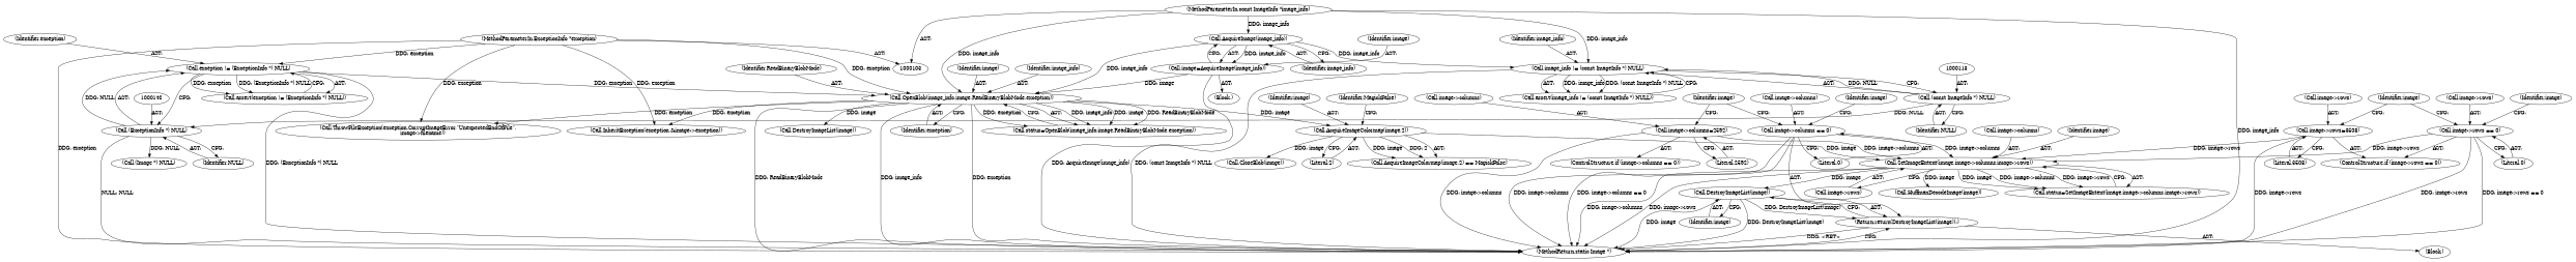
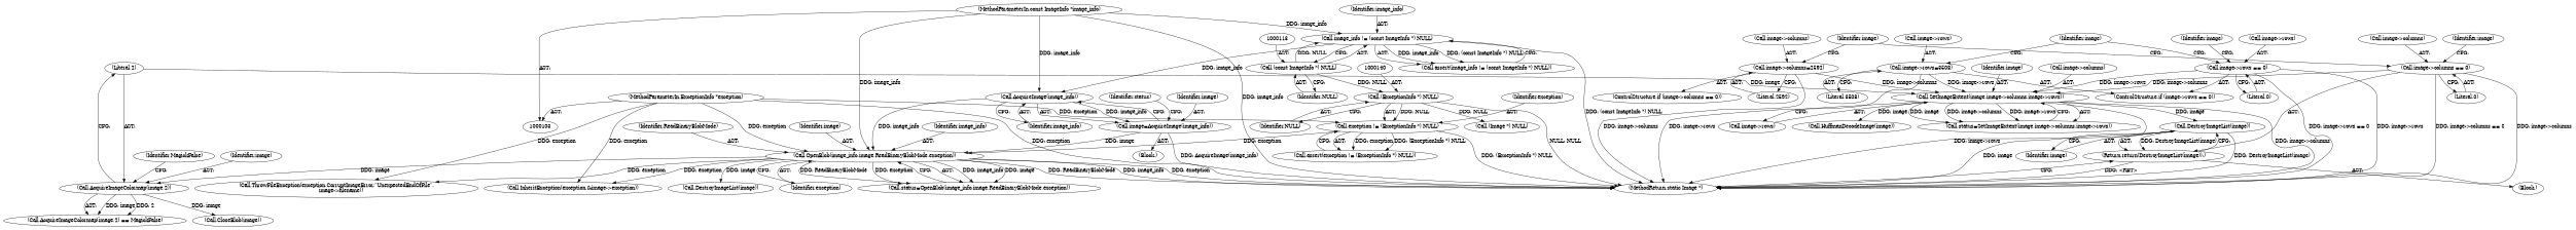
  digraph {
    n1 [label="(Call,DestroyImageList(image))"]
    n2 [label="(Return,return(DestroyImageList(image));)"]
    n3 [label="(MethodReturn,static Image *)"]
    n4 [label="(Identifier,image)"]
    n5 [label="(Block,)"]
    n6 [label="(Call,SetImageExtent(image,image->columns,image->rows))"]
    n7 [label="(Call,image->rows)"]
    n8 [label="(Call,HuffmanDecodeImage(image))"]
    n9 [label="(Call,status=SetImageExtent(image,image->columns,image->rows))"]
    n10 [label="(Call,AcquireImageColormap(image,2))"]
    n11 [label="(Call,AcquireImageColormap(image,2) == MagickFalse)"]
    n12 [label="(Call,CloseBlob(image))"]
    n13 [label="(Literal,2)"]
    n14 [label="(Call,OpenBlob(image_info,image,ReadBinaryBlobMode,exception))"]
    n15 [label="(Call,status=OpenBlob(image_info,image,ReadBinaryBlobMode,exception))"]
    n16 [label="(Call,DestroyImageList(image))"]
    n17 [label="(Call,ThrowFileException(exception,CorruptImageError,\"UnexpectedEndOfFile\",\n      image->filename))"]
    n18 [label="(Call,InheritException(exception,&image->exception))"]
    n19 [label="(Identifier,exception)"]
    n20 [label="(Call,AcquireImage(image_info))"]
    n21 [label="(Call,image=AcquireImage(image_info))"]
    n22 [label="(Identifier,image_info)"]
    n23 [label="(Block,)"]
    n24 [label="(Call,image_info != (const ImageInfo *) NULL)"]
    n25 [label="(Call,(const ImageInfo *) NULL)"]
    n26 [label="(Call,assert(image_info != (const ImageInfo *) NULL))"]
    n27 [label="(Call,(ExceptionInfo *) NULL)"]
    n28 [label="(Identifier,NULL)"]
    n29 [label="(MethodParameterIn,const ImageInfo *image_info)"]
    1000103
    n31 [label="(Call,exception != (ExceptionInfo *) NULL)"]
    n32 [label="(Identifier,NULL)"]
    n33 [label="(Call,(Image *) NULL)"]
    n34 [label="(Call,assert(exception != (ExceptionInfo *) NULL))"]
    n35 [label="(MethodParameterIn,ExceptionInfo *exception)"]
    n36 [label="(Call,image->columns == 0)"]
    n37 [label="(Literal,0)"]
    n38 [label="(ControlStructure,if (image->columns == 0))"]
    n39 [label="(Call,image->columns=2592)"]
    n40 [label="(Literal,2592)"]
    n41 [label="(Call,image->rows == 0)"]
    n42 [label="(ControlStructure,if (image->rows == 0))"]
    n43 [label="(Literal,0)"]
    n44 [label="(Call,image->rows=3508)"]
    n45 [label="(Literal,3508)"]
    n46 [label="(Identifier,MagickFalse)"]
    n47 [label="(Call,image->rows)"]
    n48 [label="(Identifier,image)"]
    n49 [label="(Call,image->columns)"]
    n50 [label="(Call,image->columns)"]
    n51 [label="(Call,image->rows)"]
    n52 [label="(Identifier,image_info)"]
    n53 [label="(Identifier,image)"]
    n54 [label="(Identifier,exception)"]
    n55 [label="(Identifier,ReadBinaryBlobMode)"]
    n56 [label="(Identifier,image)"]
    n57 [label="(Identifier,image)"]
    n58 [label="(Identifier,image_info)"]
    n59 [label="(Identifier,image)"]
    n60 [label="(Identifier,image)"]
+   n61 [label="(Identifier,status)"]
    n62 [label="(Call,image->columns)"]
    n63 [label="(Identifier,image)"]
    n64 [label="(Identifier,image)"]
    1000113
    1000140
    n1 -> n2 [label="AST: "]
    n1 -> n2 [label="DDG: DestroyImageList(image)"]
    n1 -> n3 [label="DDG: image"]
    n1 -> n3 [label="DDG: DestroyImageList(image)"]
    n1 -> n4 [label="CFG: "]
    n2 -> n1 [label="CFG: "]
    n2 -> n3 [label="DDG: <RET>"]
    n2 -> n5 [label="AST: "]
    n3 -> n2 [label="CFG: "]
    n4 -> n1 [label="AST: "]
    n6 -> n1 [label="DDG: image"]
    n6 -> n3 [label="DDG: image->columns"]
    n6 -> n3 [label="DDG: image->rows"]
    n6 -> n7 [label="CFG: "]
    n6 -> n8 [label="DDG: image"]
    n6 -> n9 [label="AST: "]
    n6 -> n9 [label="DDG: image"]
    n6 -> n9 [label="DDG: image->columns"]
    n6 -> n9 [label="DDG: image->rows"]
    n7 -> n6 [label="AST: "]
    n9 -> n6 [label="CFG: "]
-   n10 -> n6 [label="DDG: image"]
+   n13 -> n6 [label="DDG: image"]
    n10 -> n11 [label="AST: "]
    n10 -> n11 [label="DDG: image"]
    n10 -> n11 [label="DDG: 2"]
    n10 -> n12 [label="DDG: image"]
    n10 -> n13 [label="CFG: "]
    n13 -> n10 [label="AST: "]
    n14 -> n3 [label="DDG: ReadBinaryBlobMode"]
    n14 -> n3 [label="DDG: image_info"]
    n14 -> n3 [label="DDG: exception"]
    n14 -> n10 [label="DDG: image"]
    n14 -> n15 [label="AST: "]
    n14 -> n15 [label="DDG: image_info"]
    n14 -> n15 [label="DDG: image"]
    n14 -> n15 [label="DDG: ReadBinaryBlobMode"]
    n14 -> n15 [label="DDG: exception"]
    n14 -> n16 [label="DDG: image"]
    n14 -> n17 [label="DDG: exception"]
    n14 -> n18 [label="DDG: exception"]
    n14 -> n19 [label="CFG: "]
    n15 -> n14 [label="CFG: "]
    n19 -> n14 [label="AST: "]
    n20 -> n14 [label="DDG: image_info"]
    n20 -> n21 [label="AST: "]
    n20 -> n21 [label="DDG: image_info"]
    n20 -> n22 [label="CFG: "]
    n21 -> n3 [label="DDG: AcquireImage(image_info)"]
    n21 -> n14 [label="DDG: image"]
    n21 -> n20 [label="CFG: "]
    n21 -> n23 [label="AST: "]
    n22 -> n20 [label="AST: "]
    n24 -> n3 [label="DDG: (const ImageInfo *) NULL"]
-   n20 -> n24 [label="DDG: image_info"]
+   n24 -> n20 [label="DDG: image_info"]
    n24 -> n25 [label="CFG: "]
    n24 -> n26 [label="AST: "]
    n24 -> n26 [label="DDG: image_info"]
    n24 -> n26 [label="DDG: (const ImageInfo *) NULL"]
    n25 -> n24 [label="AST: "]
    n25 -> n24 [label="DDG: NULL"]
    n25 -> n27 [label="DDG: NULL"]
    n25 -> n28 [label="CFG: "]
    n26 -> n24 [label="CFG: "]
    n27 -> n3 [label="NULL: NULL"]
    n27 -> n31 [label="AST: "]
    n27 -> n31 [label="DDG: NULL"]
    n27 -> n32 [label="CFG: "]
    n27 -> n33 [label="DDG: NULL"]
    n28 -> n25 [label="AST: "]
    n29 -> n3 [label="DDG: image_info"]
    n29 -> n14 [label="DDG: image_info"]
    n29 -> n20 [label="DDG: image_info"]
    n29 -> n24 [label="DDG: image_info"]
    n29 -> 1000103 [label="AST: "]
    n31 -> n3 [label="DDG: (ExceptionInfo *) NULL"]
    n31 -> n14 [label="DDG: exception"]
-   n31 -> n27 [label="CFG: "]
    n31 -> n34 [label="AST: "]
    n31 -> n34 [label="DDG: exception"]
    n31 -> n34 [label="DDG: (ExceptionInfo *) NULL"]
    n32 -> n27 [label="AST: "]
    n34 -> n31 [label="CFG: "]
    n35 -> n3 [label="DDG: exception"]
    n35 -> n14 [label="DDG: exception"]
    n35 -> n17 [label="DDG: exception"]
    n35 -> n18 [label="DDG: exception"]
    n35 -> 1000103 [label="AST: "]
    n35 -> n31 [label="DDG: exception"]
    n36 -> n2 [label="AST: "]
    n36 -> n3 [label="DDG: image->columns == 0"]
    n36 -> n3 [label="DDG: image->columns"]
    n36 -> n6 [label="DDG: image->columns"]
    n36 -> n37 [label="CFG: "]
    n37 -> n36 [label="AST: "]
    n39 -> n3 [label="DDG: image->columns"]
    n39 -> n6 [label="DDG: image->columns"]
    n39 -> n38 [label="AST: "]
    n39 -> n40 [label="CFG: "]
    n40 -> n39 [label="AST: "]
    n41 -> n3 [label="DDG: image->rows"]
    n41 -> n3 [label="DDG: image->rows == 0"]
    n41 -> n6 [label="DDG: image->rows"]
    n41 -> n42 [label="AST: "]
    n41 -> n43 [label="CFG: "]
    n43 -> n41 [label="AST: "]
    n44 -> n3 [label="DDG: image->rows"]
    n44 -> n6 [label="DDG: image->rows"]
    n44 -> n42 [label="AST: "]
    n44 -> n45 [label="CFG: "]
    n45 -> n44 [label="AST: "]
    n46 -> n10 [label="CFG: "]
    n47 -> n41 [label="AST: "]
    n48 -> n14 [label="AST: "]
    n49 -> n6 [label="AST: "]
    n50 -> n39 [label="AST: "]
    n51 -> n44 [label="AST: "]
    n52 -> n14 [label="AST: "]
    n53 -> n36 [label="CFG: "]
    n53 -> n39 [label="CFG: "]
    n54 -> n31 [label="AST: "]
    n55 -> n14 [label="AST: "]
    n56 -> n41 [label="CFG: "]
    n56 -> n44 [label="CFG: "]
    n57 -> n6 [label="AST: "]
    n58 -> n24 [label="AST: "]
    n59 -> n41 [label="CFG: "]
    n60 -> n21 [label="AST: "]
+   n61 -> n21 [label="CFG: "]
    n62 -> n36 [label="AST: "]
    n63 -> n36 [label="CFG: "]
    n64 -> n10 [label="AST: "]
    1000113 -> n25 [label="AST: "]
    1000140 -> n27 [label="AST: "]
  }
